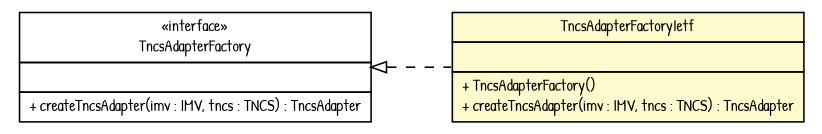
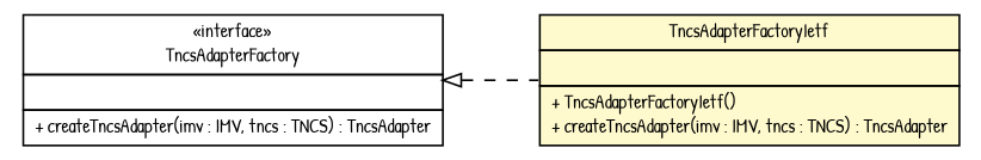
  digraph {
    nodesep=0.25
    ranksep=0.5
    rankdir=LR
    fontname="Patrick Hand"
    node [fontcolor=black fontname="Patrick Hand" fontsize=10.0 shape=plaintext]
-   n1 [label=<<table title="de.hsbremen.tc.tnc.im.adapter.tnccs.TncsAdapterFactoryIetf" border="0" cellborder="1" cellspacing="0" cellpadding="2" port="p" bgcolor="lemonChiffon" href="./TncsAdapterFactoryIetf.html"> 		<tr><td><table border="0" cellspacing="0" cellpadding="1"> <tr><td align="center" balign="center"> TncsAdapterFactoryIetf </td></tr> 		</table></td></tr> 		<tr><td><table border="0" cellspacing="0" cellpadding="1"> <tr><td align="left" balign="left">  </td></tr> 		</table></td></tr> 		<tr><td><table border="0" cellspacing="0" cellpadding="1"> <tr><td align="left" balign="left"> + TncsAdapterFactory() </td></tr> <tr><td align="left" balign="left"> + createTncsAdapter(imv : IMV, tncs : TNCS) : TncsAdapter </td></tr> 		</table></td></tr> 		</table>>]
+   n1 [label=<<table title="de.hsbremen.tc.tnc.im.adapter.tnccs.TncsAdapterFactoryIetf" border="0" cellborder="1" cellspacing="0" cellpadding="2" port="p" bgcolor="lemonChiffon" href="./TncsAdapterFactoryIetf.html"> 		<tr><td><table border="0" cellspacing="0" cellpadding="1"> <tr><td align="center" balign="center"> TncsAdapterFactoryIetf </td></tr> 		</table></td></tr> 		<tr><td><table border="0" cellspacing="0" cellpadding="1"> <tr><td align="left" balign="left">  </td></tr> 		</table></td></tr> 		<tr><td><table border="0" cellspacing="0" cellpadding="1"> <tr><td align="left" balign="left"> + TncsAdapterFactoryIetf() </td></tr> <tr><td align="left" balign="left"> + createTncsAdapter(imv : IMV, tncs : TNCS) : TncsAdapter </td></tr> 		</table></td></tr> 		</table>>]
    n2 [label=<<table title="de.hsbremen.tc.tnc.im.adapter.tnccs.TncsAdapterFactory" border="0" cellborder="1" cellspacing="0" cellpadding="2" port="p" href="./TncsAdapterFactory.html"> 		<tr><td><table border="0" cellspacing="0" cellpadding="1"> <tr><td align="center" balign="center"> &#171;interface&#187; </td></tr> <tr><td align="center" balign="center"> TncsAdapterFactory </td></tr> 		</table></td></tr> 		<tr><td><table border="0" cellspacing="0" cellpadding="1"> <tr><td align="left" balign="left">  </td></tr> 		</table></td></tr> 		<tr><td><table border="0" cellspacing="0" cellpadding="1"> <tr><td align="left" balign="left"> + createTncsAdapter(imv : IMV, tncs : TNCS) : TncsAdapter </td></tr> 		</table></td></tr> 		</table>>]
    n2 -> n1 [arrowtail=empty dir=back fontname="Patrick Hand" fontsize=10 headport=p labelfontname=Helvetica labelfontsize=10 style=dashed tailport=p]
  }
